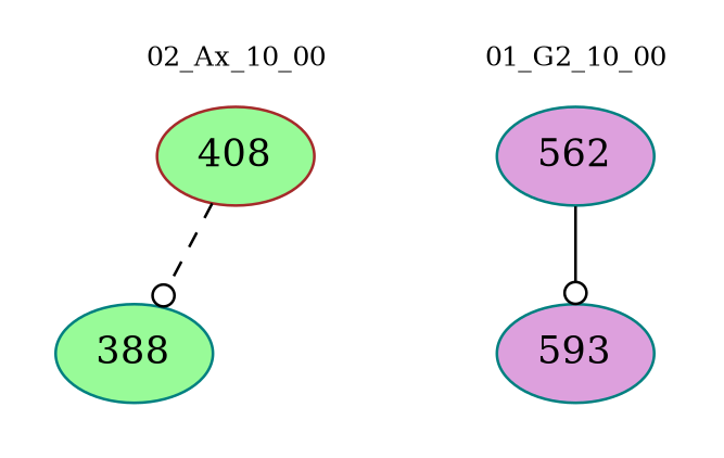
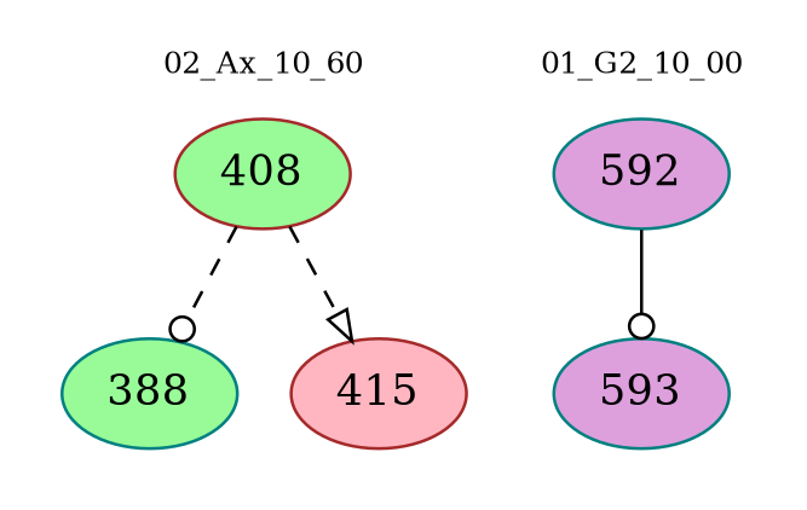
  digraph {
    node [color=teal fillcolor=palegreen style=filled]
    edge [arrowhead=odot color=black style=dashed]
    n1 [color=brown label=408]
    n2 [label=388]
-   n4 [fillcolor=plum label=562]
+   n3 [color=brown fillcolor=lightpink label=415]
+   n4 [fillcolor=plum label=592]
    n5 [fillcolor=plum label=593]
    subgraph cluster_1 {
      color=white
      fontsize=10
-     label="02_Ax_10_00"
+     label="02_Ax_10_60"
      n1
      n2
+     n3
    }
    subgraph cluster_2 {
      color=white
      fontsize=10
      label="01_G2_10_00"
      n4
      n5
    }
    n1 -> n2
+   n1 -> n3 [arrowhead=onormal]
    n4 -> n5 [style=solid]
  }
